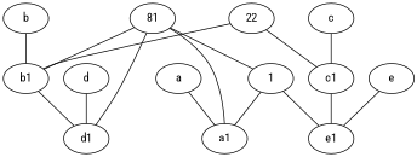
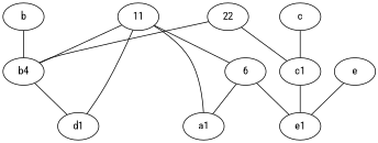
  graph {
    fontname="Roboto Condensed"
    node [fontname="Roboto Condensed" labelfontsize=50]
    edge [fontname="Roboto Condensed"]
    b
-   b1
+   b1 [label=b4]
    d1
    c1
    e1
    c
-   d
-   a
    a1
-   6 [label=1]
+   6
    e
    22
-   11 [label=81]
+   11
    b -- b1
    b1 -- d1
    c1 -- e1
    c -- c1
-   d -- d1
-   a -- a1
    6 -- e1
    6 -- a1
    e -- e1
    22 -- b1
    22 -- c1
    11 -- b1
    11 -- d1
    11 -- a1
    11 -- 6
  }
